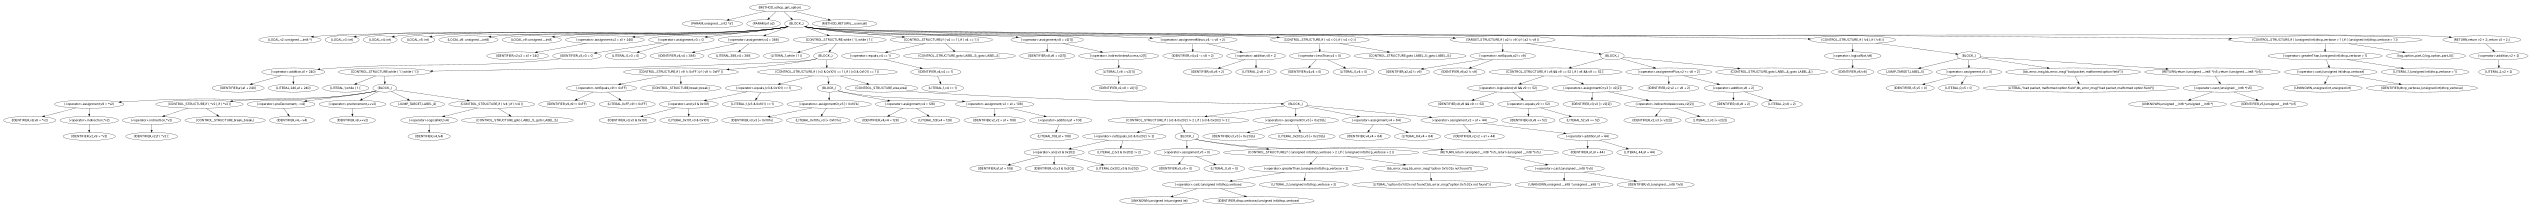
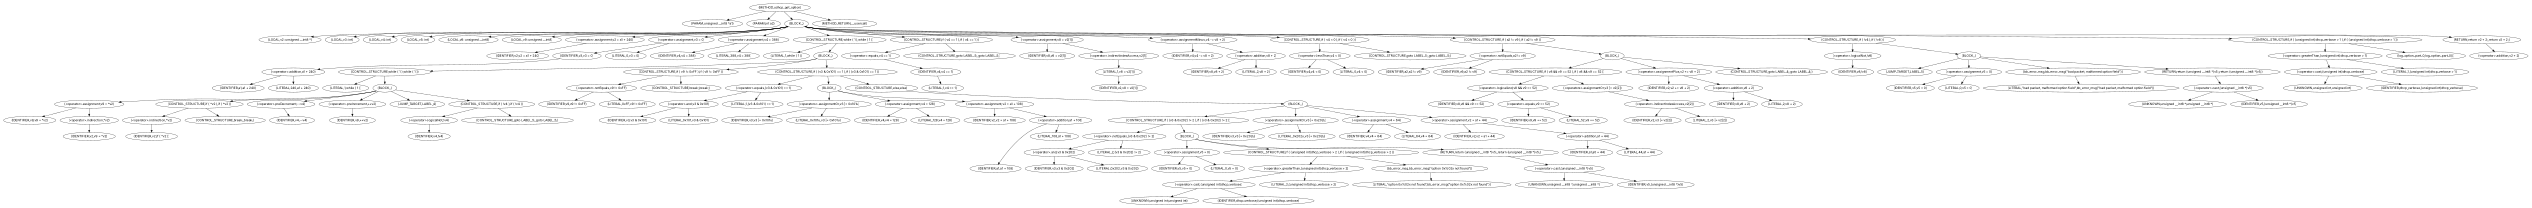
  digraph {
    fontname=Inter
    node [fontname=Inter]
    edge [fontname=Inter]
    n1 [label="(METHOD,udhcp_get_option)"]
-   n2 [label="(PARAM,unsigned __int2 *a1)"]
+   n2 [label="(PARAM,unsigned __int8 *a1)"]
    n3 [label="(PARAM,int a2)"]
    n4 [label="(BLOCK,,)"]
    n5 [label="(METHOD_RETURN,__usercall)"]
    n6 [label="(LOCAL,v2: unsigned __int8 *)"]
    n7 [label="(LOCAL,v3: int)"]
    n8 [label="(LOCAL,v4: int)"]
    n9 [label="(LOCAL,v5: int)"]
    n10 [label="(LOCAL,v8: unsigned __int8)"]
    n11 [label="(LOCAL,v9: unsigned __int8)"]
    n12 [label="(<operator>.assignment,v2 = a1 + 240)"]
    n13 [label="(<operator>.assignment,v3 = 0)"]
    n14 [label="(<operator>.assignment,v4 = 388)"]
    n15 [label="(CONTROL_STRUCTURE,while ( 1 ),while ( 1 ))"]
    n16 [label="(CONTROL_STRUCTURE,if ( v4 == 1 ),if ( v4 == 1 ))"]
    n17 [label="(<operator>.assignment,v8 = v2[1])"]
    n18 [label="(<operator>.assignmentMinus,v4 -= v8 + 2)"]
    n19 [label="(CONTROL_STRUCTURE,if ( v4 < 0 ),if ( v4 < 0 ))"]
-   n20 [label="(TARGET_STRUCTURE,if ( a2 != v9 ),if ( a2 != v9 ))"]
+   n20 [label="(CONTROL_STRUCTURE,if ( a2 != v9 ),if ( a2 != v9 ))"]
    n21 [label="(CONTROL_STRUCTURE,if ( !v4 ),if ( !v8 ))"]
    n22 [label="(CONTROL_STRUCTURE,if ( (unsigned int)dhcp_verbose > 1 ),if ( (unsigned int)dhcp_verbose > 1 ))"]
    n23 [label="(RETURN,return v2 + 2;,return v2 + 2;)"]
    n24 [label="(IDENTIFIER,v2,v2 = a1 + 240)"]
    n25 [label="(IDENTIFIER,v3,v3 = 0)"]
    n26 [label="(LITERAL,0,v3 = 0)"]
    n27 [label="(IDENTIFIER,v4,v4 = 388)"]
    n28 [label="(LITERAL,388,v4 = 388)"]
    n29 [label="(LITERAL,1,while ( 1 ))"]
    n30 [label="(BLOCK,,)"]
    n31 [label="(<operator>.equals,v4 == 1)"]
    n32 [label="(CONTROL_STRUCTURE,goto LABEL_5;,goto LABEL_5;)"]
    n33 [label="(IDENTIFIER,v8,v8 = v2[1])"]
    n34 [label="(<operator>.indirectIndexAccess,v2[1])"]
    n35 [label="(IDENTIFIER,v4,v4 -= v8 + 2)"]
    n36 [label="(<operator>.addition,v8 + 2)"]
    n37 [label="(<operator>.lessThan,v4 < 0)"]
    n38 [label="(CONTROL_STRUCTURE,goto LABEL_5;,goto LABEL_5;)"]
    n39 [label="(<operator>.notEquals,a2 != v9)"]
    n40 [label="(BLOCK,,)"]
    n41 [label="(<operator>.logicalNot,!v8)"]
    n42 [label="(BLOCK,,)"]
    n43 [label="(<operator>.greaterThan,(unsigned int)dhcp_verbose > 1)"]
    n44 [label="(log_option_part_0,log_option_part_0())"]
    n45 [label="(<operator>.addition,v2 + 2)"]
    n46 [label="(<operator>.addition,a1 + 240)"]
    n47 [label="(IDENTIFIER,a1,a1 + 240)"]
    n48 [label="(LITERAL,240,a1 + 240)"]
    n49 [label="(CONTROL_STRUCTURE,while ( 1 ),while ( 1 ))"]
    n50 [label="(CONTROL_STRUCTURE,if ( v9 != 0xFF ),if ( v9 != 0xFF ))"]
    n51 [label="(CONTROL_STRUCTURE,if ( (v3 & 0x101) == 1 ),if ( (v3 & 0x101) == 1 ))"]
    n52 [label="(LITERAL,1,while ( 1 ))"]
    n53 [label="(BLOCK,,)"]
    n54 [label="(<operator>.notEquals,v9 != 0xFF)"]
    n55 [label="(CONTROL_STRUCTURE,break;,break;)"]
    n56 [label="(<operator>.equals,(v3 & 0x101) == 1)"]
    n57 [label="(BLOCK,,)"]
    n58 [label="(CONTROL_STRUCTURE,else,else)"]
    n59 [label="(<operator>.assignment,v9 = *v2)"]
    n60 [label="(CONTROL_STRUCTURE,if ( *v2 ),if ( *v2 ))"]
    n61 [label="(<operator>.preDecrement,--v4)"]
    n62 [label="(<operator>.preIncrement,++v2)"]
    n63 [label="(JUMP_TARGET,LABEL_4)"]
    n64 [label="(CONTROL_STRUCTURE,if ( !v4 ),if ( !v4 ))"]
    n65 [label="(IDENTIFIER,v9,v9 = *v2)"]
    n66 [label="(<operator>.indirection,*v2)"]
    n67 [label="(<operator>.indirection,*v2)"]
    n68 [label="(CONTROL_STRUCTURE,break;,break;)"]
    n69 [label="(IDENTIFIER,v4,--v4)"]
    n70 [label="(IDENTIFIER,v9,++v2)"]
    n71 [label="(<operator>.logicalNot,!v4)"]
    n72 [label="(CONTROL_STRUCTURE,goto LABEL_5;,goto LABEL_5;)"]
    n73 [label="(IDENTIFIER,v2,v9 = *v2)"]
    n74 [label="(IDENTIFIER,v2,if ( *v2 ))"]
    n75 [label="(IDENTIFIER,v4,!v4)"]
    n76 [label="(IDENTIFIER,v9,v9 != 0xFF)"]
    n77 [label="(LITERAL,0xFF,v9 != 0xFF)"]
    n78 [label="(<operator>.and,v3 & 0x101)"]
    n79 [label="(LITERAL,1,(v3 & 0x101) == 1)"]
    n80 [label="(<operators>.assignmentOr,v3 |= 0x101u)"]
    n81 [label="(<operator>.assignment,v4 = 128)"]
    n82 [label="(<operator>.assignment,v2 = a1 + 108)"]
    n83 [label="(BLOCK,,)"]
    n84 [label="(IDENTIFIER,v3,v3 & 0x101)"]
    n85 [label="(LITERAL,0x101,v3 & 0x101)"]
    n86 [label="(IDENTIFIER,v3,v3 |= 0x101u)"]
    n87 [label="(LITERAL,0x101u,v3 |= 0x101u)"]
    n88 [label="(IDENTIFIER,v4,v4 = 128)"]
    n89 [label="(LITERAL,128,v4 = 128)"]
    n90 [label="(IDENTIFIER,v2,v2 = a1 + 108)"]
    n91 [label="(<operator>.addition,a1 + 108)"]
    n92 [label="(IDENTIFIER,a1,a1 + 108)"]
    n93 [label="(LITERAL,108,a1 + 108)"]
    n94 [label="(CONTROL_STRUCTURE,if ( (v3 & 0x202) != 2 ),if ( (v3 & 0x202) != 2 ))"]
    n95 [label="(<operators>.assignmentOr,v3 |= 0x202u)"]
    n96 [label="(<operator>.assignment,v4 = 64)"]
    n97 [label="(<operator>.assignment,v2 = a1 + 44)"]
    n98 [label="(<operator>.notEquals,(v3 & 0x202) != 2)"]
    n99 [label="(BLOCK,,)"]
    n100 [label="(IDENTIFIER,v3,v3 |= 0x202u)"]
    n101 [label="(LITERAL,0x202u,v3 |= 0x202u)"]
    n102 [label="(IDENTIFIER,v4,v4 = 64)"]
    n103 [label="(LITERAL,64,v4 = 64)"]
    n104 [label="(IDENTIFIER,v2,v2 = a1 + 44)"]
    n105 [label="(<operator>.addition,a1 + 44)"]
    n106 [label="(<operator>.and,v3 & 0x202)"]
    n107 [label="(LITERAL,2,(v3 & 0x202) != 2)"]
    n108 [label="(<operator>.assignment,v5 = 0)"]
    n109 [label="(CONTROL_STRUCTURE,if ( (unsigned int)dhcp_verbose > 2 ),if ( (unsigned int)dhcp_verbose > 2 ))"]
    n110 [label="(RETURN,return (unsigned __int8 *)v5;,return (unsigned __int8 *)v5;)"]
    n111 [label="(IDENTIFIER,v3,v3 & 0x202)"]
    n112 [label="(LITERAL,0x202,v3 & 0x202)"]
    n113 [label="(IDENTIFIER,v5,v5 = 0)"]
    n114 [label="(LITERAL,0,v5 = 0)"]
    n115 [label="(<operator>.greaterThan,(unsigned int)dhcp_verbose > 2)"]
    n116 [label="(bb_error_msg,bb_error_msg(\"option 0x%02x not found\"))"]
    n117 [label="(<operator>.cast,(unsigned __int8 *)v5)"]
    n118 [label="(<operator>.cast,(unsigned int)dhcp_verbose)"]
    n119 [label="(LITERAL,2,(unsigned int)dhcp_verbose > 2)"]
    n120 [label="(LITERAL,\"option 0x%02x not found\",bb_error_msg(\"option 0x%02x not found\"))"]
    n121 [label="(UNKNOWN,unsigned int,unsigned int)"]
    n122 [label="(IDENTIFIER,dhcp_verbose,(unsigned int)dhcp_verbose)"]
    n123 [label="(UNKNOWN,unsigned __int8 *,unsigned __int8 *)"]
    n124 [label="(IDENTIFIER,v5,(unsigned __int8 *)v5)"]
-   n125 [label="(IDENTIFIER,a1,a1 + 44)"]
+   n125 [label="(IDENTIFIER,a1,a0 + 44)"]
    n126 [label="(LITERAL,44,a1 + 44)"]
    n127 [label="(IDENTIFIER,v4,v4 == 1)"]
    n128 [label="(LITERAL,1,v4 == 1)"]
    n129 [label="(LITERAL,1,v8 = v2[1])"]
    n130 [label="(IDENTIFIER,v2,v8 = v2[1])"]
    n131 [label="(IDENTIFIER,v8,v8 + 2)"]
    n132 [label="(LITERAL,2,v8 + 2)"]
    n133 [label="(IDENTIFIER,v4,v4 < 0)"]
    n134 [label="(LITERAL,0,v4 < 0)"]
    n135 [label="(IDENTIFIER,a2,a2 != v9)"]
    n136 [label="(IDENTIFIER,v9,a2 != v9)"]
    n137 [label="(CONTROL_STRUCTURE,if ( v8 && v9 == 52 ),if ( v8 && v9 == 52 ))"]
    n138 [label="(<operator>.assignmentPlus,v2 += v8 + 2)"]
    n139 [label="(CONTROL_STRUCTURE,goto LABEL_4;,goto LABEL_4;)"]
    n140 [label="(<operator>.logicalAnd,v8 && v9 == 52)"]
    n141 [label="(<operators>.assignmentOr,v3 |= v2[2])"]
    n142 [label="(IDENTIFIER,v2,v2 += v8 + 2)"]
    n143 [label="(<operator>.addition,v8 + 2)"]
    n144 [label="(IDENTIFIER,v8,v8 && v9 == 52)"]
    n145 [label="(<operator>.equals,v9 == 52)"]
-   n146 [label="(IDENTIFIER,v3,v3 |= v2[2])"]
    n147 [label="(<operator>.indirectIndexAccess,v2[2])"]
    n148 [label="(IDENTIFIER,v9,v9 == 52)"]
    n149 [label="(LITERAL,52,v9 == 52)"]
    n150 [label="(IDENTIFIER,v2,v3 |= v2[2])"]
    n151 [label="(LITERAL,2,v3 |= v2[2])"]
    n152 [label="(IDENTIFIER,v8,v8 + 2)"]
    n153 [label="(LITERAL,2,v8 + 2)"]
    n154 [label="(IDENTIFIER,v8,!v8)"]
    n155 [label="(JUMP_TARGET,LABEL_5)"]
    n156 [label="(<operator>.assignment,v5 = 0)"]
    n157 [label="(bb_error_msg,bb_error_msg(\"bad packet, malformed option field\"))"]
    n158 [label="(RETURN,return (unsigned __int8 *)v5;,return (unsigned __int8 *)v5;)"]
    n159 [label="(IDENTIFIER,v5,v5 = 0)"]
    n160 [label="(LITERAL,0,v5 = 0)"]
    n161 [label="(LITERAL,\"bad packet, malformed option field\",bb_error_msg(\"bad packet, malformed option field\"))"]
    n162 [label="(<operator>.cast,(unsigned __int8 *)v5)"]
    n163 [label="(UNKNOWN,unsigned __int8 *,unsigned __int8 *)"]
    n164 [label="(IDENTIFIER,v5,(unsigned __int8 *)v5)"]
    n165 [label="(<operator>.cast,(unsigned int)dhcp_verbose)"]
    n166 [label="(LITERAL,1,(unsigned int)dhcp_verbose > 1)"]
    n167 [label="(UNKNOWN,unsigned int,unsigned int)"]
    n168 [label="(IDENTIFIER,dhcp_verbose,(unsigned int)dhcp_verbose)"]
-   n169 [label="(LITERAL,2,v2 + 2)"]
    n1 -> n2
    n1 -> n3
    n1 -> n4
    n1 -> n5
    n4 -> n6
    n4 -> n7
    n4 -> n8
    n4 -> n9
    n4 -> n10
    n4 -> n11
    n4 -> n12
    n4 -> n13
    n4 -> n14
    n4 -> n15
    n4 -> n16
    n4 -> n17
    n4 -> n18
    n4 -> n19
    n4 -> n20
    n4 -> n21
    n4 -> n22
    n4 -> n23
    n12 -> n24
    n13 -> n25
    n13 -> n26
    n14 -> n27
    n14 -> n28
    n15 -> n29
    n15 -> n30
    n16 -> n31
    n16 -> n32
    n17 -> n33
    n17 -> n34
    n18 -> n35
    n18 -> n36
    n19 -> n37
    n19 -> n38
    n20 -> n39
    n20 -> n40
    n21 -> n41
    n21 -> n42
    n22 -> n43
    n22 -> n44
    n23 -> n45
    n25 -> n46
    n30 -> n49
    n30 -> n50
    n30 -> n51
    n31 -> n127
    n34 -> n129
    n36 -> n131
    n36 -> n132
    n37 -> n133
    n37 -> n134
    n39 -> n135
    n39 -> n136
    n40 -> n137
    n40 -> n138
    n40 -> n139
    n41 -> n154
    n42 -> n155
    n42 -> n156
    n42 -> n157
    n42 -> n158
    n43 -> n165
    n43 -> n166
-   n45 -> n169
    n46 -> n47
    n46 -> n48
    n49 -> n52
    n49 -> n53
    n50 -> n54
    n50 -> n55
    n51 -> n56
    n51 -> n57
    n51 -> n58
    n53 -> n59
    n53 -> n60
    n53 -> n61
    n53 -> n62
    n53 -> n63
    n53 -> n64
    n54 -> n76
    n54 -> n77
    n56 -> n78
    n56 -> n79
    n57 -> n80
    n57 -> n81
    n57 -> n82
    n58 -> n83
    n59 -> n65
    n59 -> n66
    n60 -> n67
    n60 -> n68
    n61 -> n69
    n62 -> n70
    n64 -> n71
    n64 -> n72
    n66 -> n73
    n67 -> n74
    n71 -> n75
    n78 -> n84
    n78 -> n85
    n80 -> n86
    n80 -> n87
    n81 -> n88
    n81 -> n89
    n82 -> n90
    n82 -> n91
    n83 -> n94
    n83 -> n95
    n83 -> n96
    n83 -> n97
-   n106 -> n92
+   n91 -> n92
    n91 -> n93
    n94 -> n98
    n94 -> n99
    n95 -> n100
    n95 -> n101
    n96 -> n102
    n96 -> n103
    n97 -> n104
    n97 -> n105
    n98 -> n106
    n98 -> n107
    n99 -> n108
    n99 -> n109
    n99 -> n110
    n105 -> n125
    n105 -> n126
    n106 -> n111
    n106 -> n112
    n108 -> n113
    n108 -> n114
    n109 -> n115
    n109 -> n116
    n110 -> n117
    n115 -> n118
    n115 -> n119
    n116 -> n120
    n117 -> n123
    n117 -> n124
    n118 -> n121
    n118 -> n122
    n127 -> n128
    n129 -> n130
    n137 -> n140
    n137 -> n141
    n138 -> n142
    n138 -> n143
    n140 -> n144
    n140 -> n145
-   n141 -> n146
    n141 -> n147
    n143 -> n152
    n143 -> n153
    n145 -> n148
    n145 -> n149
    n147 -> n150
    n147 -> n151
    n156 -> n159
    n156 -> n160
    n157 -> n161
    n158 -> n162
    n162 -> n163
    n162 -> n164
    n165 -> n167
    n165 -> n168
  }
